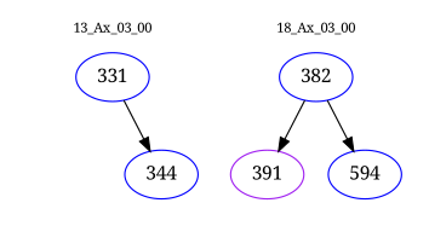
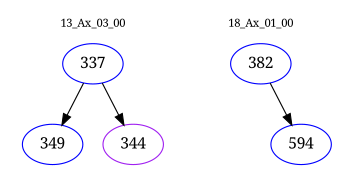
  digraph {
    fontname="Noto Serif"
    node [color=blue fontname="Noto Serif"]
    edge [color=black fontname="Noto Serif"]
-   n1 [label=331]
-   n3 [label=344]
+   n1 [label=337]
+   n2 [label=349]
+   n3 [color=purple label=344]
    n4 [label=382]
-   n5 [color=purple label=391]
    n6 [label=594]
    subgraph cluster_1 {
      color=white
      fontsize=10
      label="13_Ax_03_00"
      n1
+     n2
      n3
    }
    subgraph cluster_2 {
      color=white
      fontsize=10
-     label="18_Ax_03_00"
+     label="18_Ax_01_00"
      n4
-     n5
      n6
    }
+   n1 -> n2
    n1 -> n3
-   n4 -> n5
    n4 -> n6
  }
